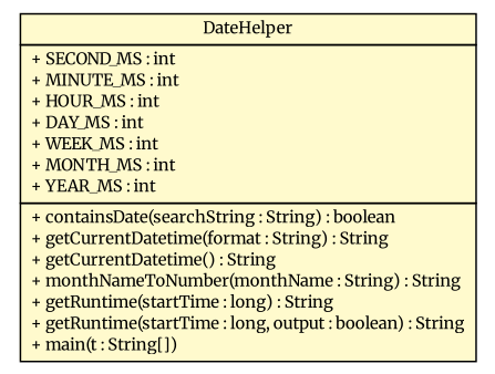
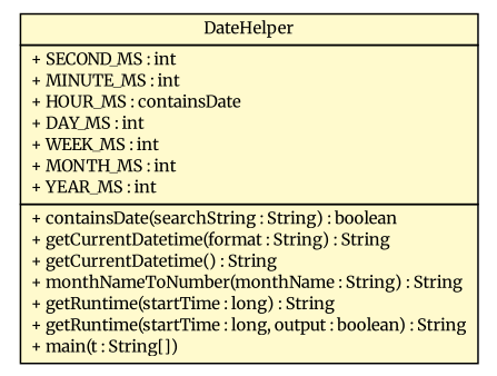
  digraph {
    nodesep=0.25
    ranksep=0.5
    rankdir=LR
    fontname=Merriweather
-   n1 [fontcolor=black fontname=Merriweather fontsize=10.0 label=<<table title="tud.iir.helper.DateHelper" border="0" cellborder="1" cellspacing="0" cellpadding="2" port="p" bgcolor="lemonChiffon" href="./DateHelper.html"> 		<tr><td><table border="0" cellspacing="0" cellpadding="1"> <tr><td align="center" balign="center"> DateHelper </td></tr> 		</table></td></tr> 		<tr><td><table border="0" cellspacing="0" cellpadding="1"> <tr><td align="left" balign="left"> + SECOND_MS : int </td></tr> <tr><td align="left" balign="left"> + MINUTE_MS : int </td></tr> <tr><td align="left" balign="left"> + HOUR_MS : int </td></tr> <tr><td align="left" balign="left"> + DAY_MS : int </td></tr> <tr><td align="left" balign="left"> + WEEK_MS : int </td></tr> <tr><td align="left" balign="left"> + MONTH_MS : int </td></tr> <tr><td align="left" balign="left"> + YEAR_MS : int </td></tr> 		</table></td></tr> 		<tr><td><table border="0" cellspacing="0" cellpadding="1"> <tr><td align="left" balign="left"> + containsDate(searchString : String) : boolean </td></tr> <tr><td align="left" balign="left"> + getCurrentDatetime(format : String) : String </td></tr> <tr><td align="left" balign="left"> + getCurrentDatetime() : String </td></tr> <tr><td align="left" balign="left"> + monthNameToNumber(monthName : String) : String </td></tr> <tr><td align="left" balign="left"> + getRuntime(startTime : long) : String </td></tr> <tr><td align="left" balign="left"> + getRuntime(startTime : long, output : boolean) : String </td></tr> <tr><td align="left" balign="left"> + main(t : String[]) </td></tr> 		</table></td></tr> 		</table>> shape=plaintext]
+   n1 [fontcolor=black fontname=Merriweather fontsize=10.0 label=<<table title="tud.iir.helper.DateHelper" border="0" cellborder="1" cellspacing="0" cellpadding="2" port="p" bgcolor="lemonChiffon" href="./DateHelper.html"> 		<tr><td><table border="0" cellspacing="0" cellpadding="1"> <tr><td align="center" balign="center"> DateHelper </td></tr> 		</table></td></tr> 		<tr><td><table border="0" cellspacing="0" cellpadding="1"> <tr><td align="left" balign="left"> + SECOND_MS : int </td></tr> <tr><td align="left" balign="left"> + MINUTE_MS : int </td></tr> <tr><td align="left" balign="left"> + HOUR_MS : containsDate </td></tr> <tr><td align="left" balign="left"> + DAY_MS : int </td></tr> <tr><td align="left" balign="left"> + WEEK_MS : int </td></tr> <tr><td align="left" balign="left"> + MONTH_MS : int </td></tr> <tr><td align="left" balign="left"> + YEAR_MS : int </td></tr> 		</table></td></tr> 		<tr><td><table border="0" cellspacing="0" cellpadding="1"> <tr><td align="left" balign="left"> + containsDate(searchString : String) : boolean </td></tr> <tr><td align="left" balign="left"> + getCurrentDatetime(format : String) : String </td></tr> <tr><td align="left" balign="left"> + getCurrentDatetime() : String </td></tr> <tr><td align="left" balign="left"> + monthNameToNumber(monthName : String) : String </td></tr> <tr><td align="left" balign="left"> + getRuntime(startTime : long) : String </td></tr> <tr><td align="left" balign="left"> + getRuntime(startTime : long, output : boolean) : String </td></tr> <tr><td align="left" balign="left"> + main(t : String[]) </td></tr> 		</table></td></tr> 		</table>> shape=plaintext]
  }
